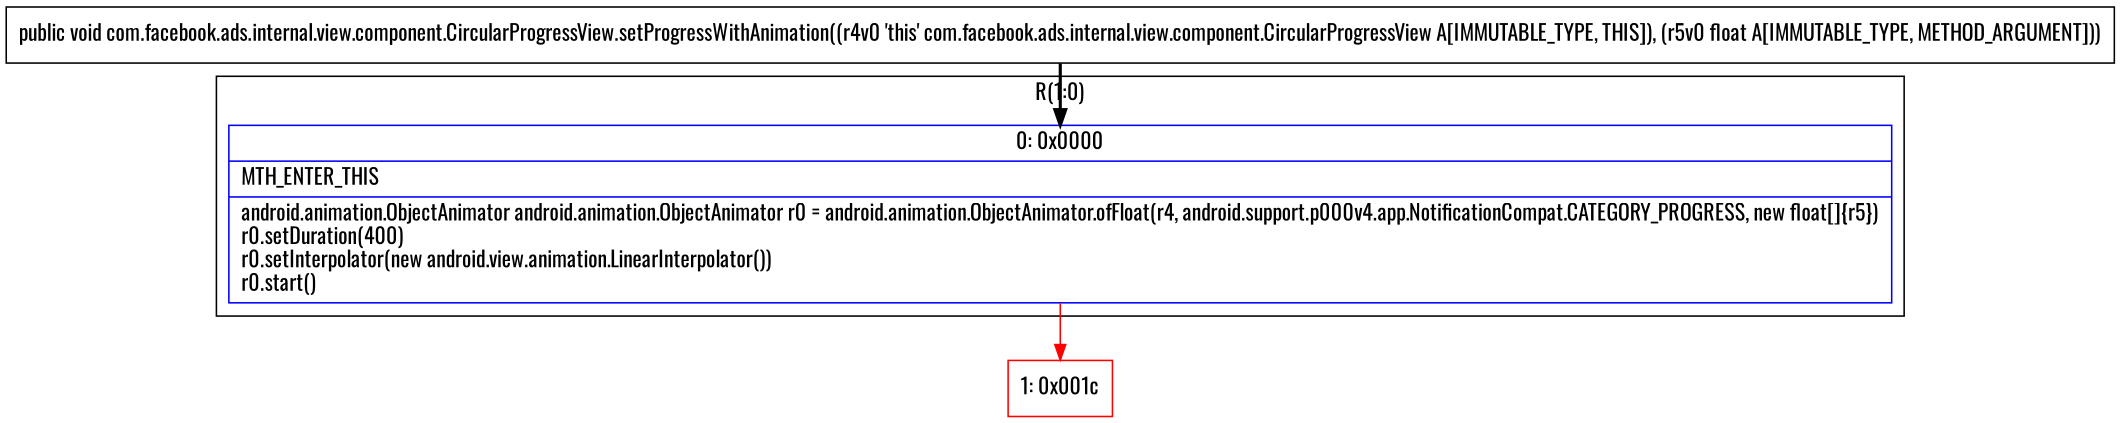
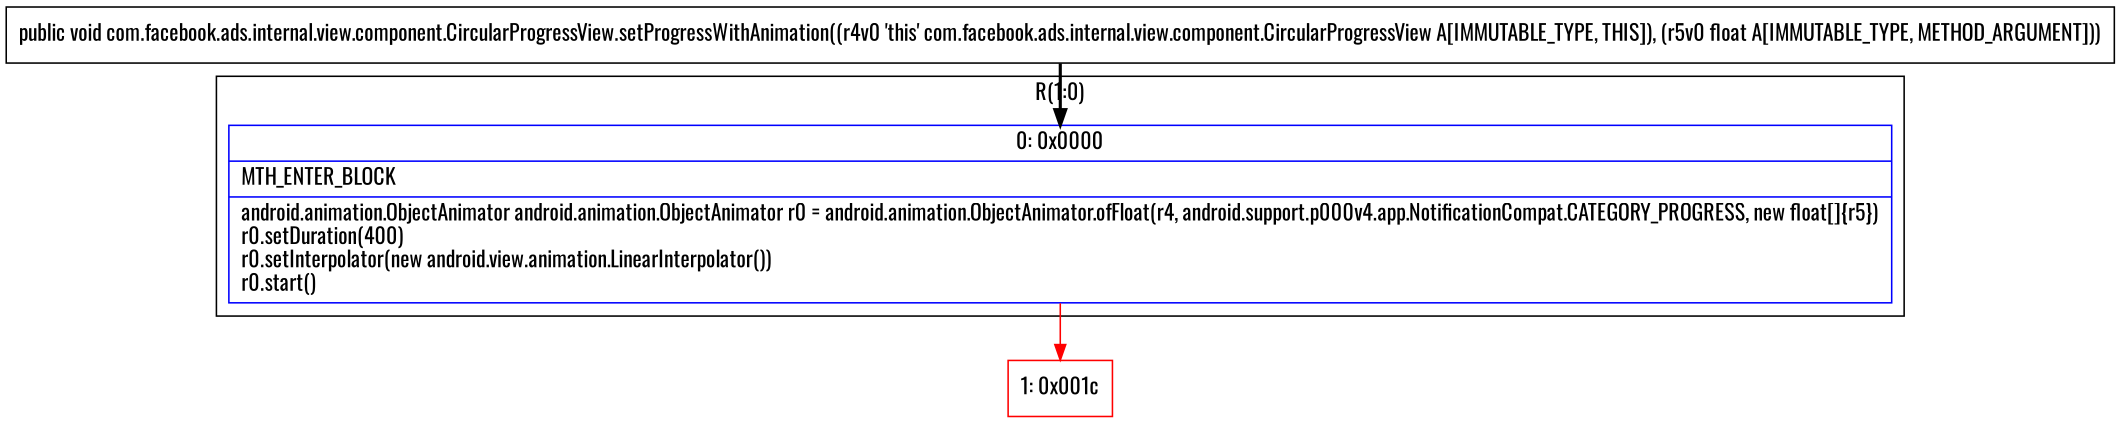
  digraph {
    fontname=Oswald
    node [shape=record fontname=Oswald]
    edge [fontname=Oswald]
-   n1 [color=blue label="{0\:\ 0x0000|MTH_ENTER_THIS\l|android.animation.ObjectAnimator android.animation.ObjectAnimator r0 = android.animation.ObjectAnimator.ofFloat(r4, android.support.p000v4.app.NotificationCompat.CATEGORY_PROGRESS, new float[]\{r5\})\lr0.setDuration(400)\lr0.setInterpolator(new android.view.animation.LinearInterpolator())\lr0.start()\l}"]
+   n1 [color=blue label="{0\:\ 0x0000|MTH_ENTER_BLOCK\l|android.animation.ObjectAnimator android.animation.ObjectAnimator r0 = android.animation.ObjectAnimator.ofFloat(r4, android.support.p000v4.app.NotificationCompat.CATEGORY_PROGRESS, new float[]\{r5\})\lr0.setDuration(400)\lr0.setInterpolator(new android.view.animation.LinearInterpolator())\lr0.start()\l}"]
    n2 [color=red label="{1\:\ 0x001c}"]
    n3 [label="{public void com.facebook.ads.internal.view.component.CircularProgressView.setProgressWithAnimation((r4v0 'this' com.facebook.ads.internal.view.component.CircularProgressView A[IMMUTABLE_TYPE, THIS]), (r5v0 float A[IMMUTABLE_TYPE, METHOD_ARGUMENT])) }"]
    subgraph cluster_1 {
      label="R(1:0)"
      n1
    }
    n1 -> n2 [color=red style=solid]
    n3 -> n1 [color=black style=bold]
  }
